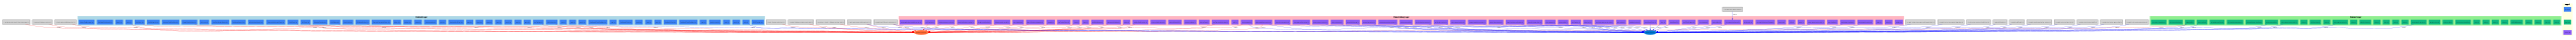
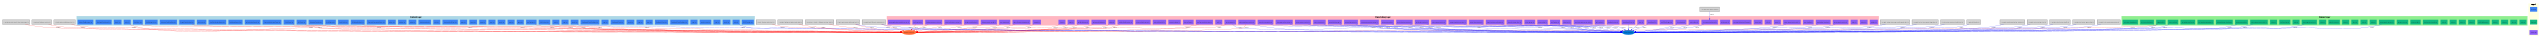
  digraph {
    rankdir=TB
    node [color="#8B5CF6" fontname=Arial fontsize=10 shape=box style=filled]
    edge [color=blue fontname=Arial fontsize=8]
    n1 [color="#3B82F6" label="SWRProvider.tsx"]
    n2 [color="#3B82F6" label="AuthContext.tsx"]
    n3 [color="#3B82F6" label="layout.tsx"]
    n4 [color="#3B82F6" label="page.tsx"]
    n5 [color="#3B82F6" label="layout.server.tsx"]
    n6 [color="#3B82F6" label="page.tsx"]
    n7 [color="#3B82F6" label="FeedbackClientRealtime.tsx"]
    n8 [color="#3B82F6" label="FeedbackClient.tsx"]
    n9 [color="#3B82F6" label="page.tsx"]
    n10 [color="#3B82F6" label="page.tsx"]
    n11 [color="#3B82F6" label="layout.tsx"]
    n12 [color="#3B82F6" label="DashboardClient.tsx"]
    n13 [color="#3B82F6" label="page.tsx"]
    n14 [color="#3B82F6" label="DashboardClientRealtime.tsx"]
    n15 [color="#3B82F6" label="layout.tsx"]
    n16 [color="#3B82F6" label="page.tsx"]
    n17 [color="#3B82F6" label="route.ts"]
    n18 [color="#3B82F6" label="route.ts"]
    n19 [color="#3B82F6" label="route.ts"]
    n20 [color="#3B82F6" label="page.tsx"]
    n21 [color="#3B82F6" label="page.tsx"]
    n22 [color="#3B82F6" label="layout.tsx"]
    n23 [color="#3B82F6" label="page.tsx"]
    n24 [color="#3B82F6" label="page.tsx"]
    n25 [color="#3B82F6" label="layout.tsx"]
    n26 [color="#3B82F6" label="page.tsx"]
    n27 [color="#3B82F6" label="InterviewCardClient.tsx"]
    n28 [color="#3B82F6" label="alert.tsx"]
    n29 [color="#3B82F6" label="floating-navbar.tsx"]
    n30 [color="#3B82F6" label="badge.tsx"]
    n31 [color="#3B82F6" label="sidebar.tsx"]
    n32 [color="#3B82F6" label="button.tsx"]
    n33 [color="#3B82F6" label="ResumeProcessingStatus.tsx"]
    n34 [color="#3B82F6" label="AuthSync.tsx"]
    n35 [color="#3B82F6" label="UserProfile.tsx"]
    n36 [color="#3B82F6" label="GoogleSignInButton.tsx"]
    n37 [color="#3B82F6" label="TelemetryProvider.tsx"]
    n38 [color="#3B82F6" label="ProfileForm.tsx"]
    n39 [color="#3B82F6" label="AuthForm.tsx"]
    n40 [color="#3B82F6" label="CommunityInterviewPage.tsx"]
    n41 [color="#3B82F6" label="authenticated-layout.tsx"]
    n42 [color="#3B82F6" label="DashboardLayout.tsx"]
    n43 [color="#3B82F6" label="EmailVerificationBanner.tsx"]
    n44 [color="#3B82F6" label="tech-icons.ts"]
    n45 [color="#3B82F6" label="AuthDebug.tsx"]
    n46 [color="#3B82F6" label="InterviewCardRealtime.tsx"]
    n47 [color="#3B82F6" label="AuthDebugInfo.tsx"]
    n48 [color="#3B82F6" label="PdfUploadButton.tsx"]
    n49 [color="#3B82F6" label="useFirebase.ts"]
    n50 [color="#3B82F6" label="Agent.tsx"]
    n51 [color="#3B82F6" label="AutoApplyDashboard.tsx"]
    n52 [color="#3B82F6" label="FeatureFlagManager.tsx"]
    n53 [color="#10B981" label="index.js"]
    n54 [color="#10B981" label="index.js"]
    n55 [color="#10B981" label="index.js"]
    n56 [color="#10B981" label="index.js"]
    n57 [color="#10B981" label="authMiddleware.js"]
    n58 [color="#10B981" label="index.js"]
    n59 [color="#10B981" label="index.js"]
    n60 [color="#10B981" label="index.js"]
    n61 [color="#10B981" label="index.js"]
    n62 [color="#10B981" label="function-error-handler.js"]
    n63 [color="#10B981" label="azure-config.js"]
    n64 [color="#10B981" label="queue-service.js"]
    n65 [color="#10B981" label="azure-config.ts"]
    n66 [color="#10B981" label="index.js"]
    n67 [color="#10B981" label="index.js"]
    n68 [color="#10B981" label="index.js"]
    n69 [color="#10B981" label="index.js"]
    n70 [color="#10B981" label="gdpr-functions.js"]
    n71 [color="#10B981" label="index.js"]
    n72 [color="#10B981" label="upload-pdf.ts"]
    n73 [color="#10B981" label="index.js"]
    n74 [color="#10B981" label="test-functions.js"]
    n75 [color="#10B981" label="index.js"]
    n76 [color="#10B981" label="azure-app-config.ts"]
    n77 [color="#10B981" label="azure-openai-service.test.ts"]
    n78 [color="#10B981" label="test-preliminary-tracking.js"]
    n79 [color="#10B981" label="test-question-generator.js"]
    n80 [color="#10B981" label="test-preliminary-flow.js"]
    n81 [color="#10B981" label="azure-openai-service.ts"]
    n82 [color="#10B981" label="azure-speech-service.ts"]
    n83 [color="#10B981" label="test-voice-function.js"]
    n84 [color="#10B981" label="test-azure-integration.js"]
    n85 [label="realtime.ts"]
    n86 [label="index.d.ts"]
    n87 [label="index.ts"]
    n88 [label="admin.ts"]
    n89 [label="client.ts"]
    n90 [label="error-handler.ts"]
    n91 [label="authMiddleware.ts"]
    n92 [label="errors.ts"]
    n93 [label="utils.ts"]
    n94 [label="telemetry.ts"]
    n95 [label="communityInterviewStorage.ts"]
    n96 [label="jwt-decoder.ts"]
    n97 [label="resume-parser.ts"]
    n98 [label="firebase-auth-debug.ts"]
    n99 [label="admin.ts"]
    n100 [label="useOfflineSupport.ts"]
    n101 [label="useRealtimeFirestore.ts"]
    n102 [label="useCommunityInterview.ts"]
    n103 [label="useFirestore.ts"]
    n104 [label="feedback.action.ts"]
    n105 [label="auth.action.ts"]
    n106 [label="mock-interview.service.test.ts"]
    n107 [label="azure-cosmos-service.ts"]
    n108 [label="firebase-resume-service.ts"]
    n109 [label="azure-ai-service.ts"]
    n110 [label="azure-openai.ts"]
    n111 [label="azure-blob-storage.ts"]
    n112 [label="azure-gdpr-service.ts"]
    n113 [label="email-verification-service.ts"]
    n114 [label="resume-processing-service.ts"]
    n115 [label="firebase-verification.ts"]
    n116 [label="firebase-remote-config.ts"]
    n117 [label="azure-app-config.ts"]
    n118 [label="mock-interview.service.ts"]
    n119 [label="gdpr-compliance-service.ts"]
    n120 [label="notification-service.ts"]
    n121 [label="azure-openai-service.ts"]
    n122 [label="keyword-optimizer-service.ts"]
    n123 [label="azure-token-service.ts"]
    n124 [label="user-targeting.ts"]
    n125 [label="cloud-functions-verification.ts"]
    n126 [label="job-notification-integration.ts"]
    n127 [label="azure-functions-client.ts"]
    n128 [label="auth.ts"]
    n129 [label="azure-config.ts"]
    n130 [label="feature-flags.ts"]
    n131 [label="resume-tailoring.ts"]
    n132 [label="retry-with-backoff.ts"]
    n133 [label="azure-config-browser.ts"]
    n134 [label="micCapture.ts"]
    n135 [label="example.ts"]
    n136 [label="index.test.ts"]
    n137 [label="azureOpenAI.test.ts"]
    n138 [label="index.ts"]
    n139 [label="azureOpenAI.ts"]
-   n140 [label="useFeatureFlags.ts"]
    n141 [label="azure-startup.ts"]
    n142 [label="feature-flags.ts"]
    n143 [label="azure-openai-enhanced.ts"]
    n144 [label="azure-openai-service.test.ts"]
    n145 [label="error-budget-monitor.ts"]
    n146 [label="azure-speech-service.ts"]
    n147 [label="azure-form-recognizer.ts"]
    n148 [label="azure-app-config-service.ts"]
    n149 [label="azure-application-insights-service.ts"]
    n150 [color="#3B82F6" label=Frontend]
    n151 [color="#10B981" label=Backend]
    n152 [label="Shared Lib"]
    n153 [color="#FF6B35" label="Firebase Services" shape=ellipse]
    n154 [color="#0078D4" label="Azure Services" shape=ellipse]
    __tests_quota_middleware_test_ts [color=""]
    __tests_firestore_rules_test_ts [color=""]
    __tests_api_resume_tailor_api_test_ts [color=""]
    __scripts_backfill_mock_interviews_ts [color=""]
    __scripts_firebase_migrate_seed_data_ts [color=""]
    __scripts_monitor_mock_interview_usage_ts [color=""]
    __services_firebase_service_ts [color=""]
    __services___tests___firebase_service_test_ts [color=""]
    __tests_azure_services_health_test_ts [color=""]
    __portals_linkedin_ts [color=""]
-   __portals_wellfound_ts [color=""]
    __scripts_monitor_production_metrics_js [color=""]
    __scripts_voice_system_test_ts [color=""]
    __scripts_fetch_build_config_ts [color=""]
    __scripts_check_azure_health_ts [color=""]
    __scripts_test_azure_app_config_ts [color=""]
    __scripts_test_resume_processing_ts [color=""]
    __scripts_setup_azure_app_config_production_ts [color=""]
    __scripts_test_azure_openai_integration_ts [color=""]
    subgraph cluster_1 {
      color=lightblue
      fontname="Arial Bold"
      fontsize=12
      label="Frontend Layer"
      style=filled
      n1
      n2
      n3
      n4
      n5
      n6
      n7
      n8
      n9
      n10
      n11
      n12
      n13
      n14
      n15
      n16
      n17
      n18
      n19
      n20
      n21
      n22
      n23
      n24
      n25
      n26
      n27
      n28
      n29
      n30
      n31
      n32
      n33
      n34
      n35
      n36
      n37
      n38
      n39
      n40
      n41
      n42
      n43
      n44
      n45
      n46
      n47
      n48
      n49
      n50
      n51
      n52
    }
    subgraph cluster_2 {
      color=lightgreen
      fontname="Arial Bold"
      fontsize=12
      label="Backend Layer"
      style=filled
      n53
      n54
      n55
      n56
      n57
      n58
      n59
      n60
      n61
      n62
      n63
      n64
      n65
      n66
      n67
      n68
      n69
      n70
      n71
      n72
      n73
      n74
      n75
      n76
      n77
      n78
      n79
      n80
      n81
      n82
      n83
      n84
    }
    subgraph cluster_3 {
      color=lightpink
      fontname="Arial Bold"
      fontsize=12
      label="Shared Library Layer"
      style=filled
      n85
      n86
      n87
      n88
      n89
      n90
      n91
      n92
      n93
      n94
      n95
      n96
      n97
      n98
      n99
      n100
      n101
      n102
      n103
      n104
      n105
      n106
      n107
      n108
      n109
      n110
      n111
      n112
      n113
      n114
      n115
      n116
      n117
      n118
      n119
      n120
      n121
      n122
      n123
      n124
      n125
      n126
      n127
      n128
      n129
      n130
      n131
      n132
      n133
      n134
      n135
      n136
      n137
      n138
      n139
-     n140
      n141
      n142
      n143
      n144
      n145
      n146
      n147
      n148
      n149
    }
    subgraph cluster_4 {
      color=lightyellow
      fontsize=10
      label=Legend
      style=filled
      n150
      n151
      n152
    }
    n2 -> n153 [color=red label="3 imports"]
    n15 -> n154 [label="1 imports"]
    n17 -> n154 [label="1 imports"]
    n18 -> n153 [color=red label="1 imports"]
    n19 -> n153 [color=red label="1 imports"]
    n34 -> n153 [color=red label="3 imports"]
    n36 -> n153 [color=red label="3 imports"]
    n38 -> n153 [color=red label="1 imports"]
    n39 -> n153 [color=red label="1 imports"]
    n45 -> n153 [color=red label="2 imports"]
    n48 -> n153 [color=red label="1 imports"]
    n49 -> n153 [color=red label="1 imports"]
    n65 -> n154 [label="2 imports"]
    n72 -> n153 [color=red label="2 imports"]
    n72 -> n154 [label="1 imports"]
    n76 -> n154 [label="2 imports"]
    n77 -> n154 [label="1 imports"]
    n81 -> n154 [label="1 imports"]
    n82 -> n154 [label="2 imports"]
    n88 -> n153 [color=red label="4 imports"]
    n89 -> n153 [color=red label="3 imports"]
    n91 -> n153 [color=red label="1 imports"]
    n97 -> n153 [color=red label="1 imports"]
    n97 -> n154 [label="1 imports"]
    n98 -> n153 [color=red label="2 imports"]
    n99 -> n153 [color=red label="4 imports"]
    n101 -> n153 [color=red label="1 imports"]
    n102 -> n153 [color=red label="2 imports"]
    n103 -> n153 [color=red label="3 imports"]
    n107 -> n154 [label="2 imports"]
    n108 -> n153 [color=red label="2 imports"]
    n109 -> n154 [label="3 imports"]
    n111 -> n154 [label="2 imports"]
    n112 -> n154 [label="4 imports"]
    n113 -> n153 [color=red label="2 imports"]
    n114 -> n154 [label="2 imports"]
    n115 -> n153 [color=red label="1 imports"]
    n116 -> n153 [color=red label="2 imports"]
    n117 -> n154 [label="3 imports"]
    n118 -> n154 [label="1 imports"]
    n119 -> n153 [color=red label="2 imports"]
    n119 -> n154 [label="1 imports"]
    n120 -> n154 [label="1 imports"]
    n121 -> n154 [label="1 imports"]
    n122 -> n154 [label="1 imports"]
    n123 -> n154 [label="2 imports"]
    n124 -> n153 [color=red label="1 imports"]
    n125 -> n154 [label="1 imports"]
    n126 -> n153 [color=red label="1 imports"]
    n127 -> n154 [label="2 imports"]
    n129 -> n154 [label="2 imports"]
    n134 -> n154 [label="1 imports"]
    n135 -> n153 [color=red label="2 imports"]
    n136 -> n154 [label="1 imports"]
    n137 -> n154 [label="2 imports"]
    n138 -> n154 [label="1 imports"]
    n139 -> n154 [label="2 imports"]
    n141 -> n154 [label="1 imports"]
    n142 -> n154 [label="1 imports"]
    n143 -> n154 [label="1 imports"]
    n144 -> n154 [label="1 imports"]
    n145 -> n154 [label="1 imports"]
    n146 -> n154 [label="2 imports"]
    n147 -> n154 [label="2 imports"]
    n148 -> n154 [label="2 imports"]
    n150 -> n151 [style=invis color=""]
    n151 -> n152 [style=invis color=""]
    __tests_quota_middleware_test_ts -> n153 [color=red label="6 imports"]
    __tests_firestore_rules_test_ts -> n153 [color=red label="1 imports"]
    __tests_api_resume_tailor_api_test_ts -> n153 [color=red label="1 imports"]
    __tests_api_resume_tailor_api_test_ts -> n154 [label="1 imports"]
    __scripts_backfill_mock_interviews_ts -> n153 [color=red label="1 imports"]
    __scripts_backfill_mock_interviews_ts -> n154 [label="1 imports"]
    __scripts_firebase_migrate_seed_data_ts -> n153 [color=red label="2 imports"]
    __scripts_monitor_mock_interview_usage_ts -> n153 [color=red label="2 imports"]
    __services_firebase_service_ts -> n153 [color=red label="3 imports"]
    __services___tests___firebase_service_test_ts -> n153 [color=red label="1 imports"]
    __tests_azure_services_health_test_ts -> n154 [label="4 imports"]
    __portals_linkedin_ts -> n154 [label="1 imports"]
-   __portals_wellfound_ts -> n154 [label="1 imports"]
    __scripts_monitor_production_metrics_js -> n154 [label="2 imports"]
    __scripts_voice_system_test_ts -> n154 [label="2 imports"]
    __scripts_fetch_build_config_ts -> n143 [label="2 imports"]
    __scripts_check_azure_health_ts -> n154 [label="4 imports"]
    __scripts_test_azure_app_config_ts -> n154 [label="1 imports"]
    __scripts_test_resume_processing_ts -> n154 [label="2 imports"]
    __scripts_setup_azure_app_config_production_ts -> n154 [label="2 imports"]
    __scripts_test_azure_openai_integration_ts -> n154 [label="4 imports"]
  }
